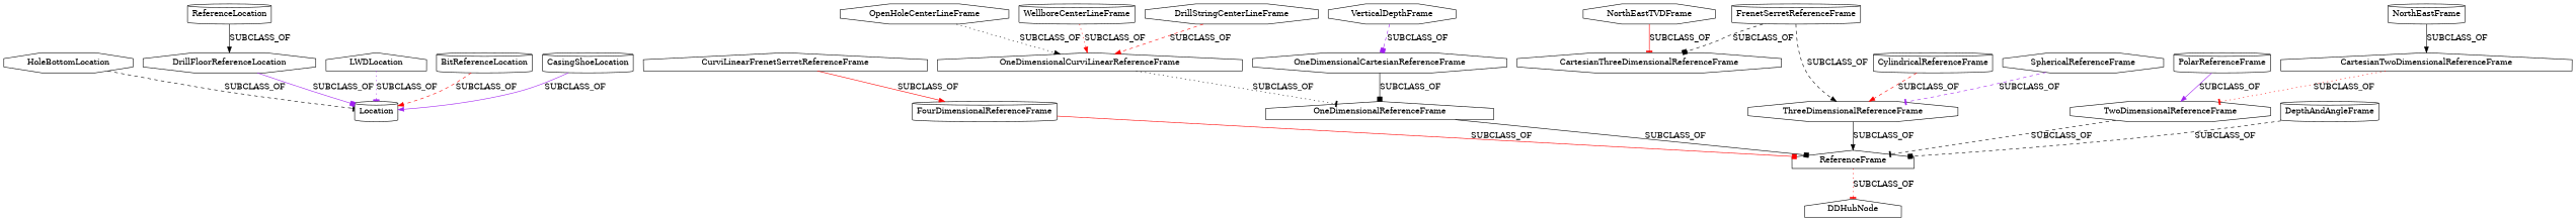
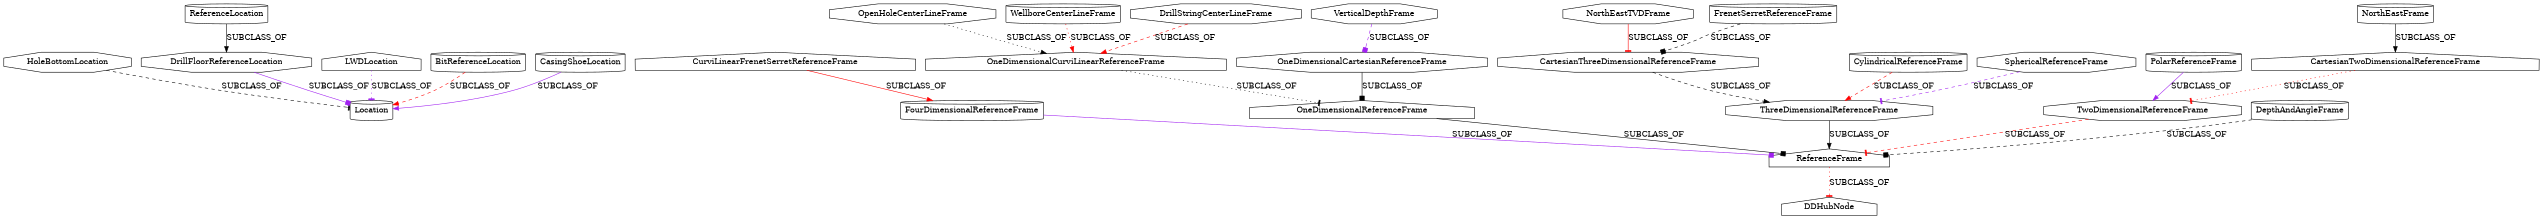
  strict digraph {
    node [shape=cylinder]
    edge [arrowhead=normal color=black style=solid]
    Location
    HoleBottomLocation [shape=octagon]
    CurviLinearFrenetSerretReferenceFrame [shape=house]
    FourDimensionalReferenceFrame
    ReferenceFrame [shape=house]
    OneDimensionalCurviLinearReferenceFrame [shape=house]
    OpenHoleCenterLineFrame [shape=octagon]
    OneDimensionalReferenceFrame [shape=house]
    ThreeDimensionalReferenceFrame [shape=octagon]
    DDHubNode [shape=house]
    OneDimensionalCartesianReferenceFrame [shape=octagon]
    PolarReferenceFrame
    TwoDimensionalReferenceFrame [shape=octagon]
    VerticalDepthFrame [shape=octagon]
    DrillFloorReferenceLocation [shape=octagon]
    NorthEastTVDFrame [shape=octagon]
    CartesianThreeDimensionalReferenceFrame [shape=octagon]
    CylindricalReferenceFrame
    LWDLocation [shape=house]
    DepthAndAngleFrame
    SphericalReferenceFrame [shape=octagon]
    FrenetSerretReferenceFrame
    ReferenceLocation
    BitReferenceLocation
    CasingShoeLocation
    WellboreCenterLineFrame
    CartesianTwoDimensionalReferenceFrame [shape=house]
    NorthEastFrame
    DrillStringCenterLineFrame [shape=octagon]
    HoleBottomLocation -> Location [arrowhead=tee label=SUBCLASS_OF style=dashed]
    CurviLinearFrenetSerretReferenceFrame -> FourDimensionalReferenceFrame [color=red label=SUBCLASS_OF]
-   FourDimensionalReferenceFrame -> ReferenceFrame [arrowhead=box color=red label=SUBCLASS_OF]
+   FourDimensionalReferenceFrame -> ReferenceFrame [arrowhead=box color=purple label=SUBCLASS_OF]
    ReferenceFrame -> DDHubNode [arrowhead=tee color=red label=SUBCLASS_OF style=dotted]
    OneDimensionalCurviLinearReferenceFrame -> OneDimensionalReferenceFrame [arrowhead=tee label=SUBCLASS_OF style=dotted]
    OpenHoleCenterLineFrame -> OneDimensionalCurviLinearReferenceFrame [label=SUBCLASS_OF style=dotted]
    OneDimensionalReferenceFrame -> ReferenceFrame [arrowhead=box label=SUBCLASS_OF]
    ThreeDimensionalReferenceFrame -> ReferenceFrame [label=SUBCLASS_OF]
    OneDimensionalCartesianReferenceFrame -> OneDimensionalReferenceFrame [arrowhead=box label=SUBCLASS_OF]
    PolarReferenceFrame -> TwoDimensionalReferenceFrame [color=purple label=SUBCLASS_OF]
-   TwoDimensionalReferenceFrame -> ReferenceFrame [arrowhead=tee label=SUBCLASS_OF style=dashed]
+   TwoDimensionalReferenceFrame -> ReferenceFrame [arrowhead=tee color=red label=SUBCLASS_OF style=dashed]
    VerticalDepthFrame -> OneDimensionalCartesianReferenceFrame [arrowhead=box color=purple label=SUBCLASS_OF style=dashed]
    DrillFloorReferenceLocation -> Location [arrowhead=box color=purple label=SUBCLASS_OF]
    NorthEastTVDFrame -> CartesianThreeDimensionalReferenceFrame [arrowhead=tee color=red label=SUBCLASS_OF]
-   FrenetSerretReferenceFrame -> ThreeDimensionalReferenceFrame [label=SUBCLASS_OF style=dashed]
+   CartesianThreeDimensionalReferenceFrame -> ThreeDimensionalReferenceFrame [label=SUBCLASS_OF style=dashed]
    CylindricalReferenceFrame -> ThreeDimensionalReferenceFrame [color=red label=SUBCLASS_OF style=dashed]
    LWDLocation -> Location [arrowhead=tee color=purple label=SUBCLASS_OF style=dotted]
    DepthAndAngleFrame -> ReferenceFrame [arrowhead=box label=SUBCLASS_OF style=dashed]
    SphericalReferenceFrame -> ThreeDimensionalReferenceFrame [arrowhead=tee color=purple label=SUBCLASS_OF style=dashed]
    FrenetSerretReferenceFrame -> CartesianThreeDimensionalReferenceFrame [arrowhead=box label=SUBCLASS_OF style=dashed]
    ReferenceLocation -> DrillFloorReferenceLocation [label=SUBCLASS_OF]
    BitReferenceLocation -> Location [color=red label=SUBCLASS_OF style=dashed]
    CasingShoeLocation -> Location [color=purple label=SUBCLASS_OF]
    WellboreCenterLineFrame -> OneDimensionalCurviLinearReferenceFrame [color=red label=SUBCLASS_OF style=dotted]
    CartesianTwoDimensionalReferenceFrame -> TwoDimensionalReferenceFrame [arrowhead=tee color=red label=SUBCLASS_OF style=dotted]
    NorthEastFrame -> CartesianTwoDimensionalReferenceFrame [label=SUBCLASS_OF]
    DrillStringCenterLineFrame -> OneDimensionalCurviLinearReferenceFrame [color=red label=SUBCLASS_OF style=dashed]
  }
